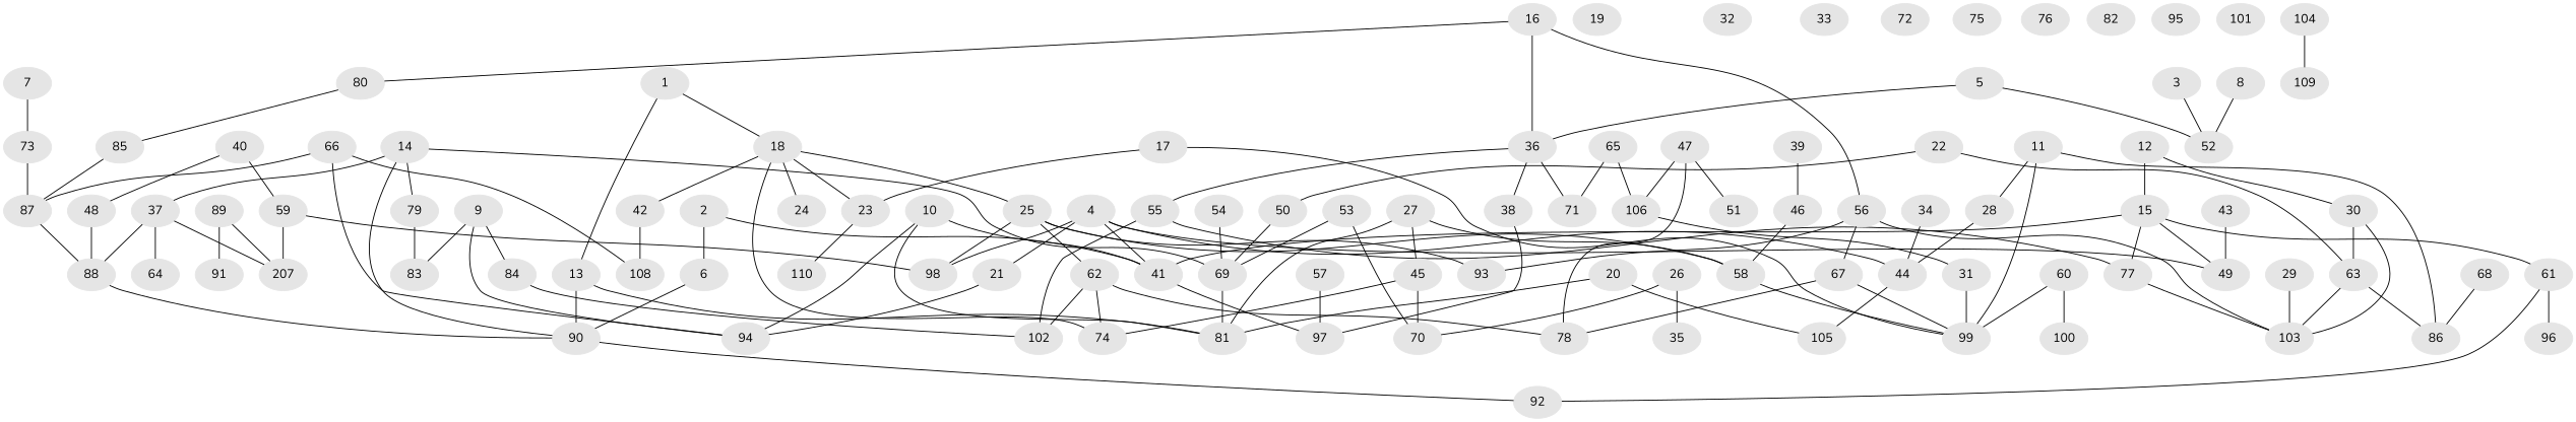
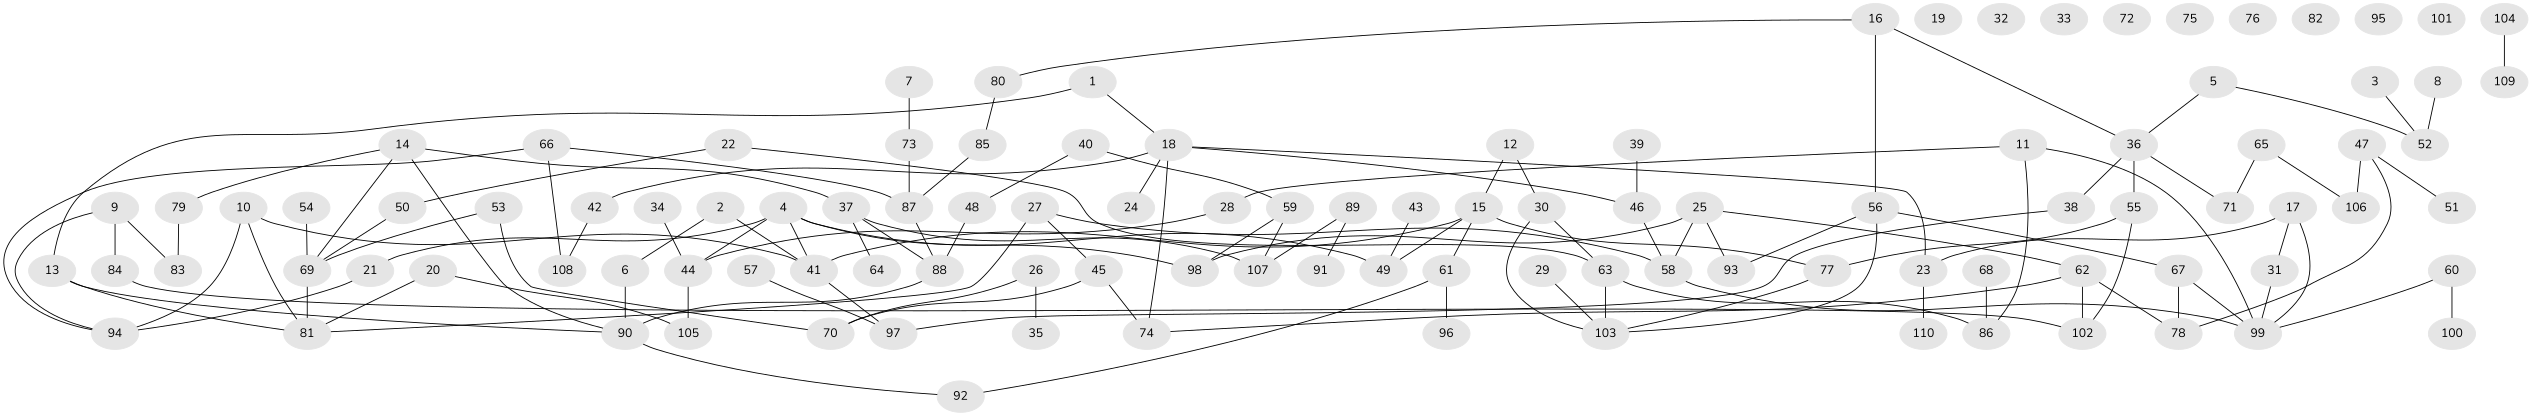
  graph {
    fontname=Nunito
    node [color=gray90 fontname=Nunito style=filled]
    edge [fontname=Nunito]
    1
    13
    18
    90
    81
    23
    24
    42
    46
    74
    2
    6
    41
    97
    3
    52
    4
    21
    44
    49
    98
    94
    105
    5
    36
    38
    55
    71
    92
    7
    73
    87
    8
    9
    83
    84
    102
    10
    11
    28
    86
    99
    12
    15
    30
    61
    77
    63
    103
    14
    37
    69
    79
    64
    88
-   107 [label=207]
+   107
    96
    16
    56
    80
    93
    67
    85
    17
    31
    110
    108
    58
    19
    20
    22
    50
    25
    62
    78
    26
    35
    70
    27
    45
    29
    32
    33
    34
    39
    40
    48
    59
    43
    47
    51
    106
    53
    54
    57
    60
    100
    65
    66
    68
    72
    75
    76
    82
    89
    91
    95
    101
    104
    109
    1 -- 13
    1 -- 18
    13 -- 90
    13 -- 81
    18 -- 23
    18 -- 24
    18 -- 42
-   18 -- 25
+   18 -- 46
    18 -- 74
    90 -- 92
    23 -- 110
    42 -- 108
    46 -- 58
    2 -- 6
    2 -- 41
    6 -- 90
    41 -- 97
    3 -- 52
    4 -- 41
    4 -- 21
    4 -- 44
    4 -- 49
    4 -- 98
    21 -- 94
    44 -- 105
    5 -- 52
    5 -- 36
    36 -- 38
    36 -- 55
    36 -- 71
    38 -- 97
    55 -- 102
    55 -- 77
    7 -- 73
    73 -- 87
    87 -- 88
    8 -- 52
    9 -- 94
    9 -- 83
    9 -- 84
    84 -- 102
    10 -- 81
    10 -- 41
    10 -- 94
    11 -- 28
    11 -- 86
    11 -- 99
    28 -- 44
    12 -- 15
    12 -- 30
    15 -- 41
    15 -- 49
    15 -- 61
    15 -- 77
    30 -- 63
    30 -- 103
    61 -- 92
    61 -- 96
    77 -- 103
    63 -- 86
    63 -- 103
    14 -- 90
    14 -- 37
    14 -- 69
    14 -- 79
    37 -- 64
    37 -- 88
    37 -- 107
    69 -- 81
    79 -- 83
    88 -- 90
    16 -- 36
    16 -- 56
    16 -- 80
    56 -- 103
    56 -- 93
    56 -- 67
    80 -- 85
    67 -- 99
    67 -- 78
    85 -- 87
    17 -- 23
    17 -- 99
-   106 -- 31
+   17 -- 31
    31 -- 99
    58 -- 99
    20 -- 81
    20 -- 105
    22 -- 63
    22 -- 50
    50 -- 69
    25 -- 98
    25 -- 93
    25 -- 58
    25 -- 62
    62 -- 74
    62 -- 102
    62 -- 78
    26 -- 35
    26 -- 70
    27 -- 81
    27 -- 58
    27 -- 45
    45 -- 74
    45 -- 70
    29 -- 103
    34 -- 44
    39 -- 46
    40 -- 48
    40 -- 59
    48 -- 88
    59 -- 98
    59 -- 107
    43 -- 49
    47 -- 78
    47 -- 51
    47 -- 106
    53 -- 69
    53 -- 70
    54 -- 69
    57 -- 97
    60 -- 99
    60 -- 100
    65 -- 71
    65 -- 106
    66 -- 94
    66 -- 87
    66 -- 108
    68 -- 86
    89 -- 107
    89 -- 91
    104 -- 109
  }
